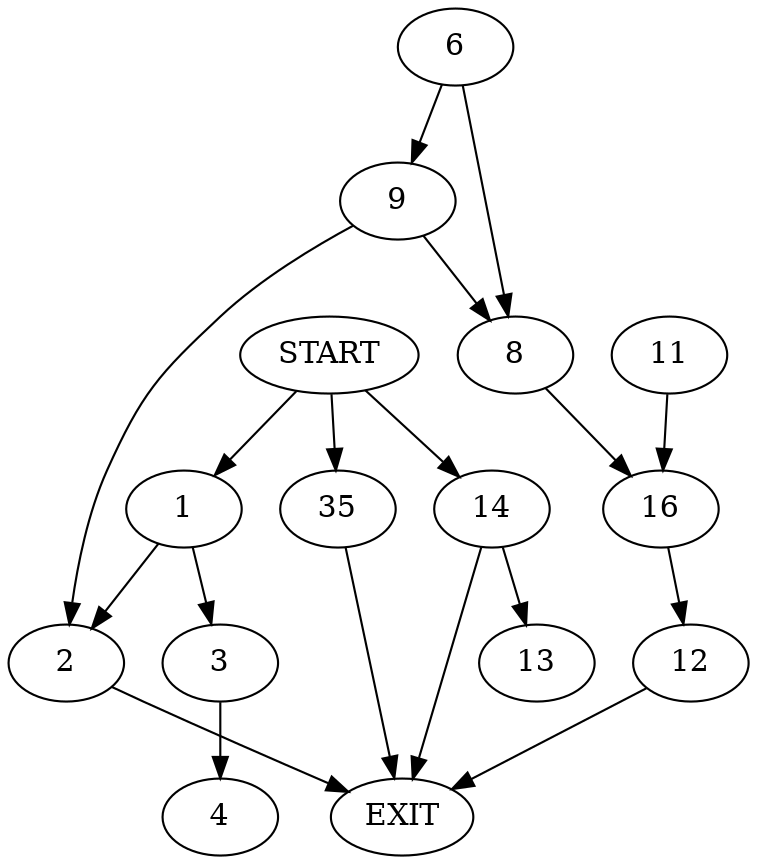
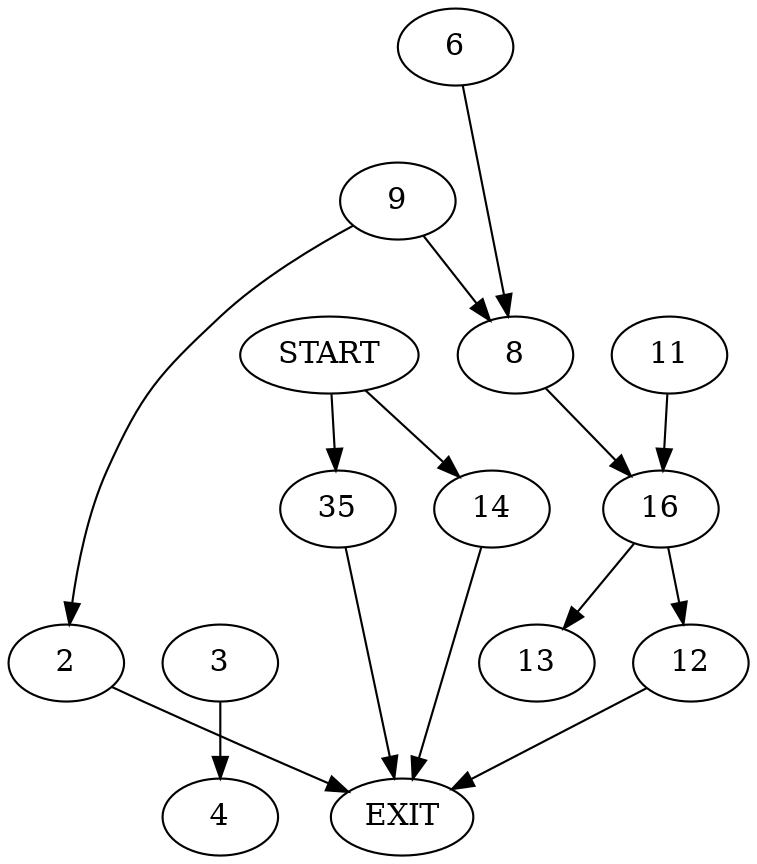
  digraph {
    n1 [label=START]
-   1
    14
    n4 [label=35]
    2
    3
    n7 [label=EXIT]
    4
    6
    8
    9
    n12 [label=16]
    12
    13
    11
-   n1 -> 1
    n1 -> 14
    n1 -> n4
-   1 -> 2
-   1 -> 3
    14 -> n7
    n4 -> n7
    2 -> n7
    3 -> 4
    6 -> 8
-   6 -> 9
    8 -> n12
    9 -> 2
    9 -> 8
    n12 -> 12
-   14 -> 13
+   n12 -> 13
    12 -> n7
    11 -> n12
  }
